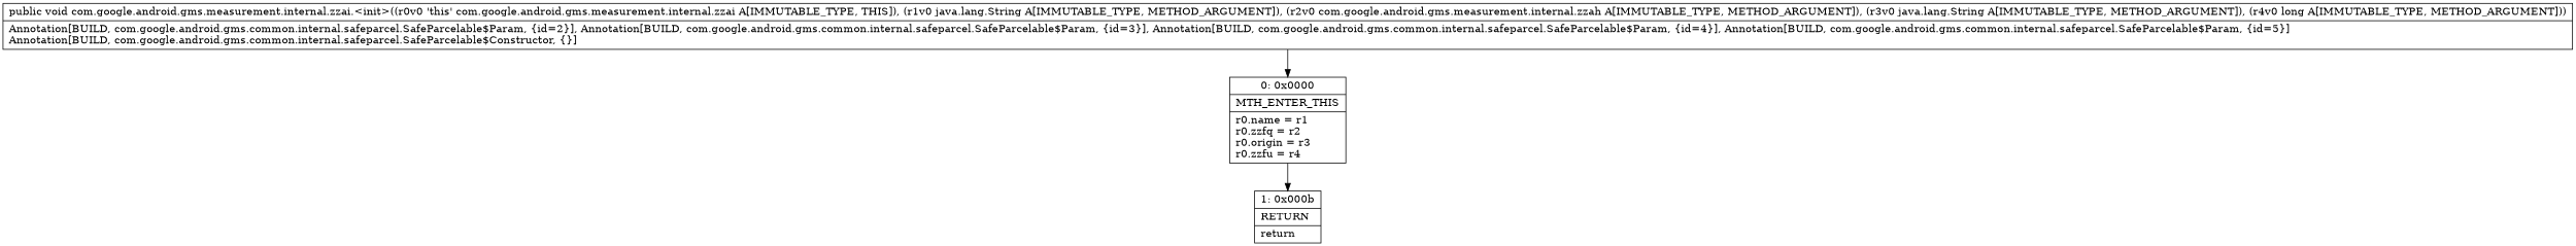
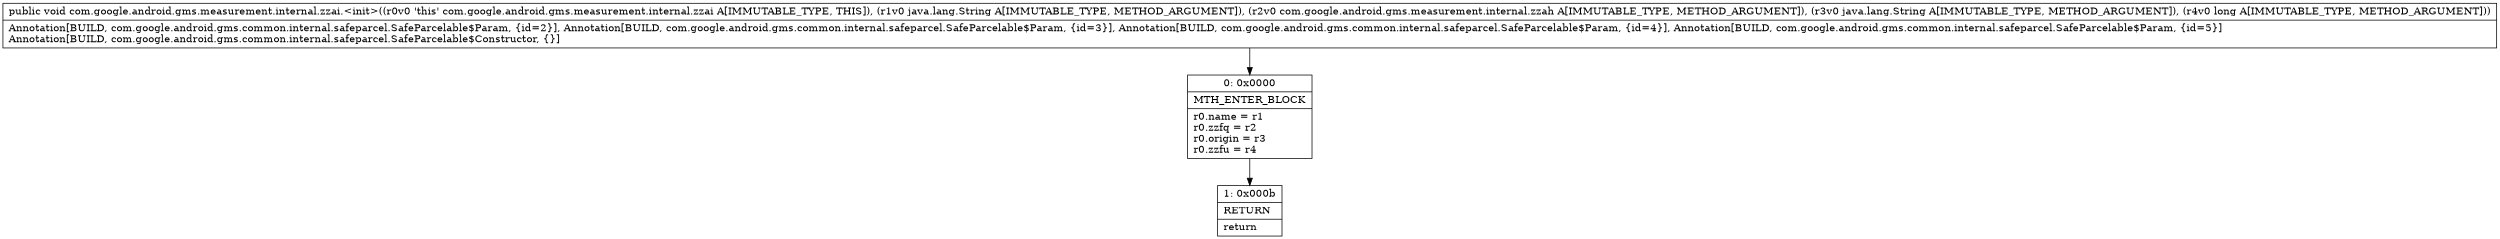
  digraph {
    node [shape=record]
-   n1 [label="{0\:\ 0x0000|MTH_ENTER_THIS\l|r0.name = r1\lr0.zzfq = r2\lr0.origin = r3\lr0.zzfu = r4\l}"]
+   n1 [label="{0\:\ 0x0000|MTH_ENTER_BLOCK\l|r0.name = r1\lr0.zzfq = r2\lr0.origin = r3\lr0.zzfu = r4\l}"]
    n2 [label="{1\:\ 0x000b|RETURN\l|return\l}"]
    n3 [label="{public void com.google.android.gms.measurement.internal.zzai.\<init\>((r0v0 'this' com.google.android.gms.measurement.internal.zzai A[IMMUTABLE_TYPE, THIS]), (r1v0 java.lang.String A[IMMUTABLE_TYPE, METHOD_ARGUMENT]), (r2v0 com.google.android.gms.measurement.internal.zzah A[IMMUTABLE_TYPE, METHOD_ARGUMENT]), (r3v0 java.lang.String A[IMMUTABLE_TYPE, METHOD_ARGUMENT]), (r4v0 long A[IMMUTABLE_TYPE, METHOD_ARGUMENT]))  | Annotation[BUILD, com.google.android.gms.common.internal.safeparcel.SafeParcelable$Param, \{id=2\}], Annotation[BUILD, com.google.android.gms.common.internal.safeparcel.SafeParcelable$Param, \{id=3\}], Annotation[BUILD, com.google.android.gms.common.internal.safeparcel.SafeParcelable$Param, \{id=4\}], Annotation[BUILD, com.google.android.gms.common.internal.safeparcel.SafeParcelable$Param, \{id=5\}]\lAnnotation[BUILD, com.google.android.gms.common.internal.safeparcel.SafeParcelable$Constructor, \{\}]\l}"]
    n1 -> n2
    n3 -> n1
  }
